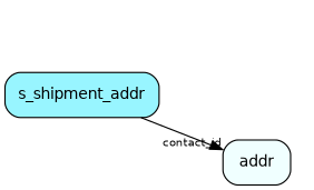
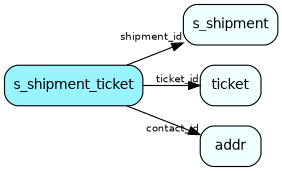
  digraph {
    rankdir=LR
    node [fillcolor=azure1 fontname=Helvetica fontsize=12 shape=box style="rounded, filled"]
    edge [fontname=Helvetica fontsize=9]
-   s_shipment_addr [fillcolor=cadetblue1]
+   s_shipment_addr [fillcolor=cadetblue1 label=s_shipment_ticket]
+   s_shipment
+   ticket
    n4 [label=addr]
+   s_shipment_addr -> s_shipment [headlabel=shipment_id]
+   s_shipment_addr -> ticket [headlabel=ticket_id]
    s_shipment_addr -> n4 [headlabel=contact_id]
  }
